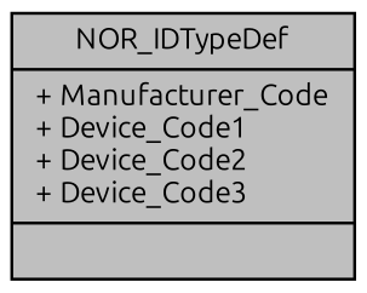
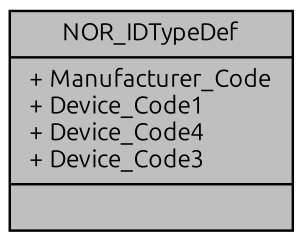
  digraph {
    fontname=Ubuntu
-   n1 [color=black fillcolor=grey75 fontcolor=black fontname=Ubuntu fontsize=10 height=0.2 label="{NOR_IDTypeDef\n|+ Manufacturer_Code\l+ Device_Code1\l+ Device_Code2\l+ Device_Code3\l|}" shape=record style=filled width=0.4]
+   n1 [color=black fillcolor=grey75 fontcolor=black fontname=Ubuntu fontsize=10 height=0.2 label="{NOR_IDTypeDef\n|+ Manufacturer_Code\l+ Device_Code1\l+ Device_Code4\l+ Device_Code3\l|}" shape=record style=filled width=0.4]
  }
